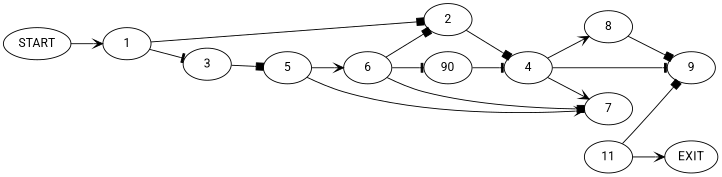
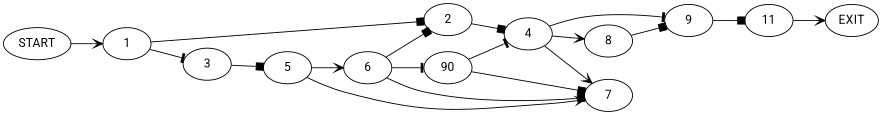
  digraph {
    fontname=Roboto
    rankdir=LR
    node [fontname=Roboto]
    edge [arrowhead=box fontname=Roboto]
    n1 [label=START]
    1
    2
    3
    n5 [label=EXIT]
    4
    5
    8
    9
    7
    6
    11
    n13 [label=90]
    n1 -> 1 [arrowhead=vee]
    1 -> 2
    1 -> 3 [arrowhead=tee]
    2 -> 4
    3 -> 5
    4 -> 8 [arrowhead=vee]
    4 -> 9 [arrowhead=tee]
    4 -> 7 [arrowhead=vee]
    5 -> 7 [arrowhead=vee]
    5 -> 6 [arrowhead=vee]
    8 -> 9
-   11 -> 9
+   9 -> 11
    6 -> 2
    6 -> 7
    6 -> n13 [arrowhead=tee]
    11 -> n5 [arrowhead=vee]
    n13 -> 4 [arrowhead=tee]
+   n13 -> 7
  }
